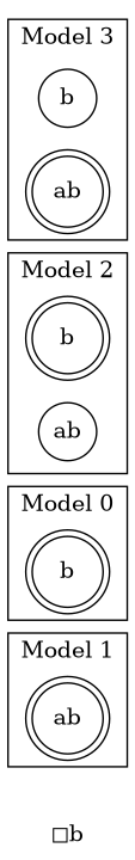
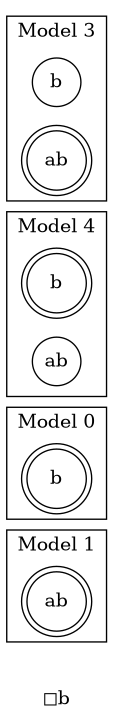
  digraph {
    label="◻b"
    rankdir=LR
    splines=ortho
    node [fixedsize=true shape=doublecircle]
    n1 [height=0.5 label=ab width=0.5]
    n2 [height=0.5 label=b width=0.5]
    n3 [height=0.5 label=b width=0.5]
    n4 [height=0.5 label=ab shape=circle width=0.5]
    n5 [height=0.5 label=b shape=circle width=0.5]
    n6 [height=0.5 label=ab width=0.5]
    subgraph cluster_1 {
      label="Model 1"
      n1
    }
    subgraph cluster_2 {
      label="Model 0"
      n2
    }
    subgraph cluster_3 {
-     label="Model 2"
+     label="Model 4"
      n3
      n4
    }
    subgraph cluster_4 {
      label="Model 3"
      n5
      n6
    }
  }
